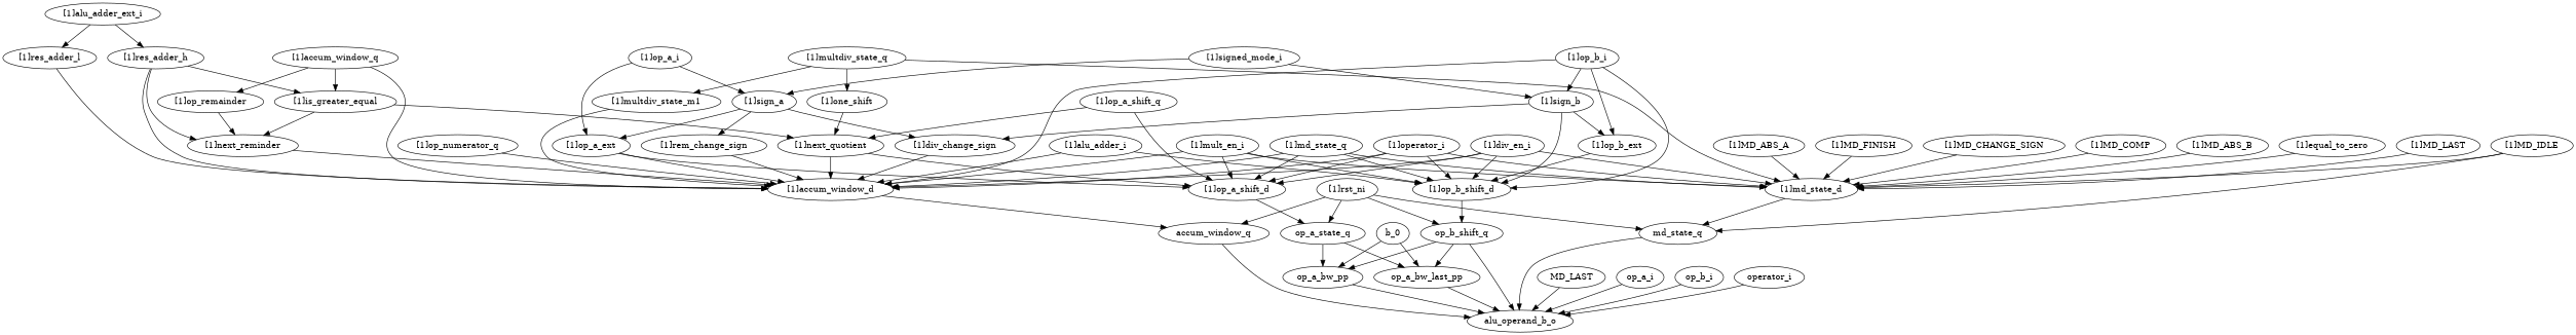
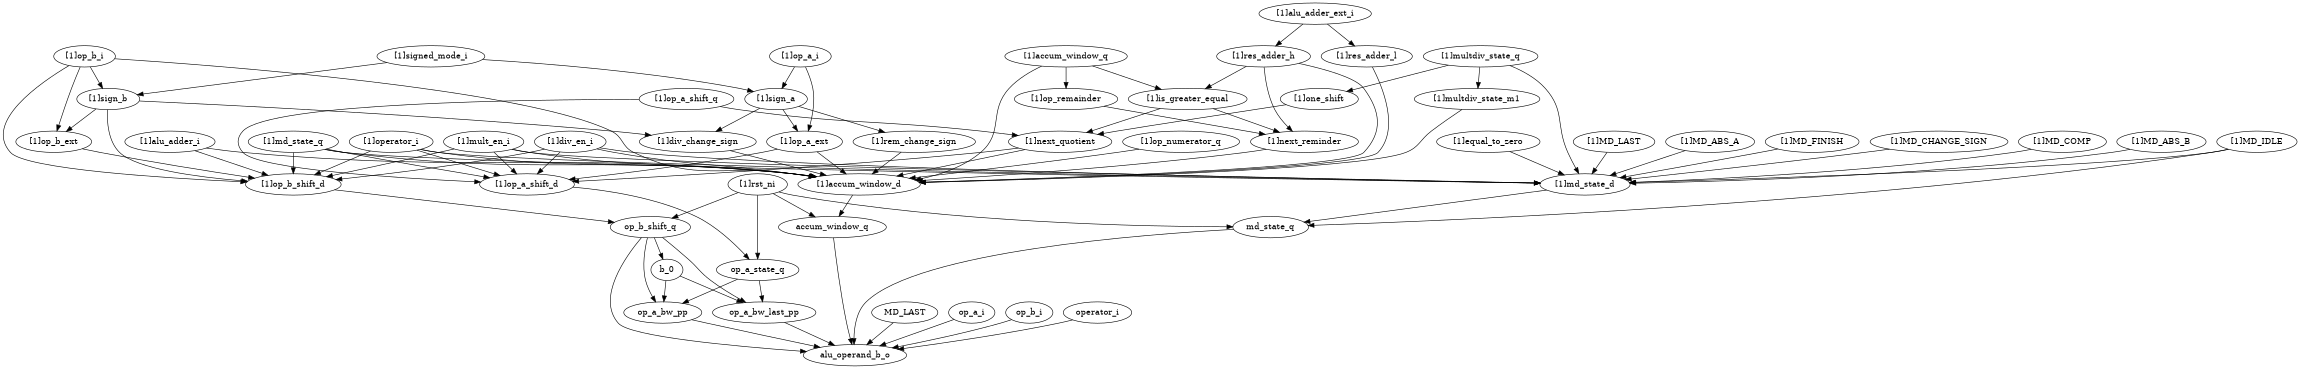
  strict digraph {
    node [complexity=18 importance=0.696363825633 rank=0.0435227391021]
    "[1]accum_window_d" [complexity=4 importance=0.18215834559 rank=0.0455395863975]
    accum_window_q [complexity=2 importance=0.0950281501034 rank=0.0475140750517]
    alu_operand_b_o [complexity=0 importance=0.0400121306605 rank=0.0]
    "[1]MD_CHANGE_SIGN" [complexity=12 rank=0.0580303188027]
    "[1]md_state_d" [complexity=8 importance=0.342897938459 rank=0.0428622423074]
    md_state_q [complexity=6 importance=0.282861276153 rank=0.0471435460256]
    op_a_bw_last_pp [complexity=5 importance=0.0574518549523 rank=0.0114903709905]
    op_a_bw_pp [complexity=7 importance=0.0974639856128 rank=0.0139234265161]
    "[1]accum_window_q" [complexity=26 importance=0.248961201739 rank=0.00957543083613]
    "[1]op_remainder" [complexity=14 importance=0.401891132387 rank=0.0287065094562]
    "[1]is_greater_equal" [complexity=21 importance=0.193945182296 rank=0.00923548487126]
    "[1]next_reminder" [complexity=10 importance=0.388267043932 rank=0.0388267043932]
    "[1]next_quotient" [complexity=16 importance=0.176472429895 rank=0.0110295268685]
    "[1]op_a_shift_d" [complexity=14 importance=0.15272688699 rank=0.0109090633565]
    b_0 [complexity=12 importance=0.109678948625 rank=0.00913991238545]
    "[1]MD_COMP" [importance=1.38215970255 rank=0.0767866501418]
    "[1]MD_ABS_B" [complexity=10 importance=0.353465887173 rank=0.0353465887173]
    "[1]multdiv_state_m1" [complexity=8 importance=0.195434691687 rank=0.0244293364609]
    "[1]op_numerator_q" [complexity=10 importance=0.385301643245 rank=0.0385301643245]
    "[1]sign_b" [complexity=23 importance=0.359090665824 rank=0.0156126376445]
    "[1]op_b_ext" [complexity=20 importance=0.345220251648 rank=0.0172610125824]
    "[1]op_b_shift_d" [complexity=16 importance=0.165840038255 rank=0.010365002391]
    "[1]div_change_sign" [complexity=8 importance=0.196854390397 rank=0.0246067987996]
    op_b_shift_q [complexity=14 importance=0.136031908906 rank=0.00971656492188]
    "[1]equal_to_zero" [complexity=16]
    "[1]res_adder_l" [complexity=10 importance=0.559684957853 rank=0.0559684957853]
    n27 [complexity=12 importance=0.123517792065 label=op_a_state_q rank=0.0102931493388]
    "[1]rst_ni" [complexity=15 importance=0.282631766527 rank=0.0188421177685]
    "[1]op_a_ext" [importance=0.319159071641 rank=0.0177310595356]
    "[1]operator_i" [importance=0.673928101735 rank=0.0374404500964]
    "[1]rem_change_sign" [complexity=8 importance=0.194542657065 rank=0.0243178321332]
    "[1]res_adder_h" [complexity=26 importance=0.20715510338 rank=0.00796750397615]
    MD_LAST [complexity=5 importance=0.0505800793746 rank=0.0101160158749]
    "[1]op_a_shift_q" [complexity=21 importance=0.202526236348 rank=0.00964410649275]
    "[1]signed_mode_i" [complexity=26 importance=0.369658614538 rank=0.0142176390207]
    "[1]sign_a" [complexity=21 importance=0.333689978909 rank=0.0158899989957]
    op_a_i [complexity=2 importance=0.0505800793746 rank=0.0252900396873]
    "[1]one_shift" [complexity=21 importance=0.189748775992 rank=0.00903565599963]
    "[1]div_en_i" [importance=0.83976813999 rank=0.046653785555]
    "[1]op_a_i" [complexity=24 importance=0.344257927623 rank=0.0143440803176]
    op_b_i [complexity=4 importance=0.0905922100351 rank=0.0226480525088]
    "[1]alu_adder_ext_i" [complexity=28 importance=0.217723052094 rank=0.00777582328907]
    "[1]MD_LAST" [complexity=12 importance=0.353465887173 rank=0.0294554905978]
    "[1]multdiv_state_q" [complexity=23 importance=0.2114162674 rank=0.0091920116261]
    "[1]alu_adder_i" [complexity=20 importance=0.176407986969 rank=0.00882039934847]
    "[1]MD_ABS_A" [complexity=16]
    operator_i [complexity=1 importance=0.290652863338 rank=0.290652863338]
    "[1]mult_en_i" [importance=0.83976813999 rank=0.046653785555]
    "[1]MD_FINISH" [importance=1.03926176409 rank=0.0577367646718]
    "[1]MD_IDLE" [complexity=14 importance=1.03926176409 rank=0.0742329831494]
    "[1]md_state_q" [complexity=17 importance=0.871988683467 rank=0.0512934519686]
    "[1]op_b_i" [complexity=26 importance=0.369658614538 rank=0.0142176390207]
    "[1]accum_window_d" -> accum_window_q
    accum_window_q -> alu_operand_b_o
    "[1]MD_CHANGE_SIGN" -> "[1]md_state_d"
    "[1]md_state_d" -> md_state_q
    md_state_q -> alu_operand_b_o
    op_a_bw_last_pp -> alu_operand_b_o
    op_a_bw_pp -> alu_operand_b_o
    "[1]accum_window_q" -> "[1]accum_window_d"
    "[1]accum_window_q" -> "[1]op_remainder"
    "[1]accum_window_q" -> "[1]is_greater_equal"
    "[1]op_remainder" -> "[1]next_reminder"
    "[1]is_greater_equal" -> "[1]next_reminder"
    "[1]is_greater_equal" -> "[1]next_quotient"
    "[1]next_reminder" -> "[1]accum_window_d"
    "[1]next_quotient" -> "[1]accum_window_d"
    "[1]next_quotient" -> "[1]op_a_shift_d"
    "[1]op_a_shift_d" -> n27
    b_0 -> op_a_bw_last_pp
    b_0 -> op_a_bw_pp
    "[1]MD_COMP" -> "[1]md_state_d"
    "[1]MD_ABS_B" -> "[1]md_state_d"
    "[1]multdiv_state_m1" -> "[1]accum_window_d"
    "[1]op_numerator_q" -> "[1]accum_window_d"
    "[1]sign_b" -> "[1]op_b_ext"
    "[1]sign_b" -> "[1]op_b_shift_d"
    "[1]sign_b" -> "[1]div_change_sign"
    "[1]op_b_ext" -> "[1]op_b_shift_d"
    "[1]op_b_shift_d" -> op_b_shift_q
    "[1]div_change_sign" -> "[1]accum_window_d"
    op_b_shift_q -> alu_operand_b_o
    op_b_shift_q -> op_a_bw_last_pp
    op_b_shift_q -> op_a_bw_pp
+   op_b_shift_q -> b_0
    "[1]equal_to_zero" -> "[1]md_state_d"
    "[1]res_adder_l" -> "[1]accum_window_d"
    n27 -> op_a_bw_last_pp
    n27 -> op_a_bw_pp
    "[1]rst_ni" -> accum_window_q
    "[1]rst_ni" -> md_state_q
    "[1]rst_ni" -> op_b_shift_q
    "[1]rst_ni" -> n27
    "[1]op_a_ext" -> "[1]accum_window_d"
    "[1]op_a_ext" -> "[1]op_a_shift_d"
    "[1]operator_i" -> "[1]accum_window_d"
    "[1]operator_i" -> "[1]md_state_d"
    "[1]operator_i" -> "[1]op_a_shift_d"
    "[1]operator_i" -> "[1]op_b_shift_d"
    "[1]rem_change_sign" -> "[1]accum_window_d"
    "[1]res_adder_h" -> "[1]accum_window_d"
    "[1]res_adder_h" -> "[1]is_greater_equal"
    "[1]res_adder_h" -> "[1]next_reminder"
    MD_LAST -> alu_operand_b_o
    "[1]op_a_shift_q" -> "[1]next_quotient"
    "[1]op_a_shift_q" -> "[1]op_a_shift_d"
    "[1]signed_mode_i" -> "[1]sign_b"
    "[1]signed_mode_i" -> "[1]sign_a"
    "[1]sign_a" -> "[1]div_change_sign"
    "[1]sign_a" -> "[1]op_a_ext"
    "[1]sign_a" -> "[1]rem_change_sign"
    op_a_i -> alu_operand_b_o
    "[1]one_shift" -> "[1]next_quotient"
    "[1]div_en_i" -> "[1]accum_window_d"
    "[1]div_en_i" -> "[1]md_state_d"
    "[1]div_en_i" -> "[1]op_a_shift_d"
    "[1]div_en_i" -> "[1]op_b_shift_d"
    "[1]op_a_i" -> "[1]op_a_ext"
    "[1]op_a_i" -> "[1]sign_a"
    op_b_i -> alu_operand_b_o
    "[1]alu_adder_ext_i" -> "[1]res_adder_l"
    "[1]alu_adder_ext_i" -> "[1]res_adder_h"
    "[1]MD_LAST" -> "[1]md_state_d"
    "[1]multdiv_state_q" -> "[1]md_state_d"
    "[1]multdiv_state_q" -> "[1]multdiv_state_m1"
    "[1]multdiv_state_q" -> "[1]one_shift"
    "[1]alu_adder_i" -> "[1]accum_window_d"
    "[1]alu_adder_i" -> "[1]op_b_shift_d"
    "[1]MD_ABS_A" -> "[1]md_state_d"
    operator_i -> alu_operand_b_o
    "[1]mult_en_i" -> "[1]accum_window_d"
    "[1]mult_en_i" -> "[1]md_state_d"
    "[1]mult_en_i" -> "[1]op_a_shift_d"
    "[1]mult_en_i" -> "[1]op_b_shift_d"
    "[1]MD_FINISH" -> "[1]md_state_d"
    "[1]MD_IDLE" -> "[1]md_state_d"
    "[1]MD_IDLE" -> md_state_q
    "[1]md_state_q" -> "[1]accum_window_d"
    "[1]md_state_q" -> "[1]md_state_d"
    "[1]md_state_q" -> "[1]op_a_shift_d"
    "[1]md_state_q" -> "[1]op_b_shift_d"
    "[1]op_b_i" -> "[1]accum_window_d"
    "[1]op_b_i" -> "[1]sign_b"
    "[1]op_b_i" -> "[1]op_b_ext"
    "[1]op_b_i" -> "[1]op_b_shift_d"
  }
